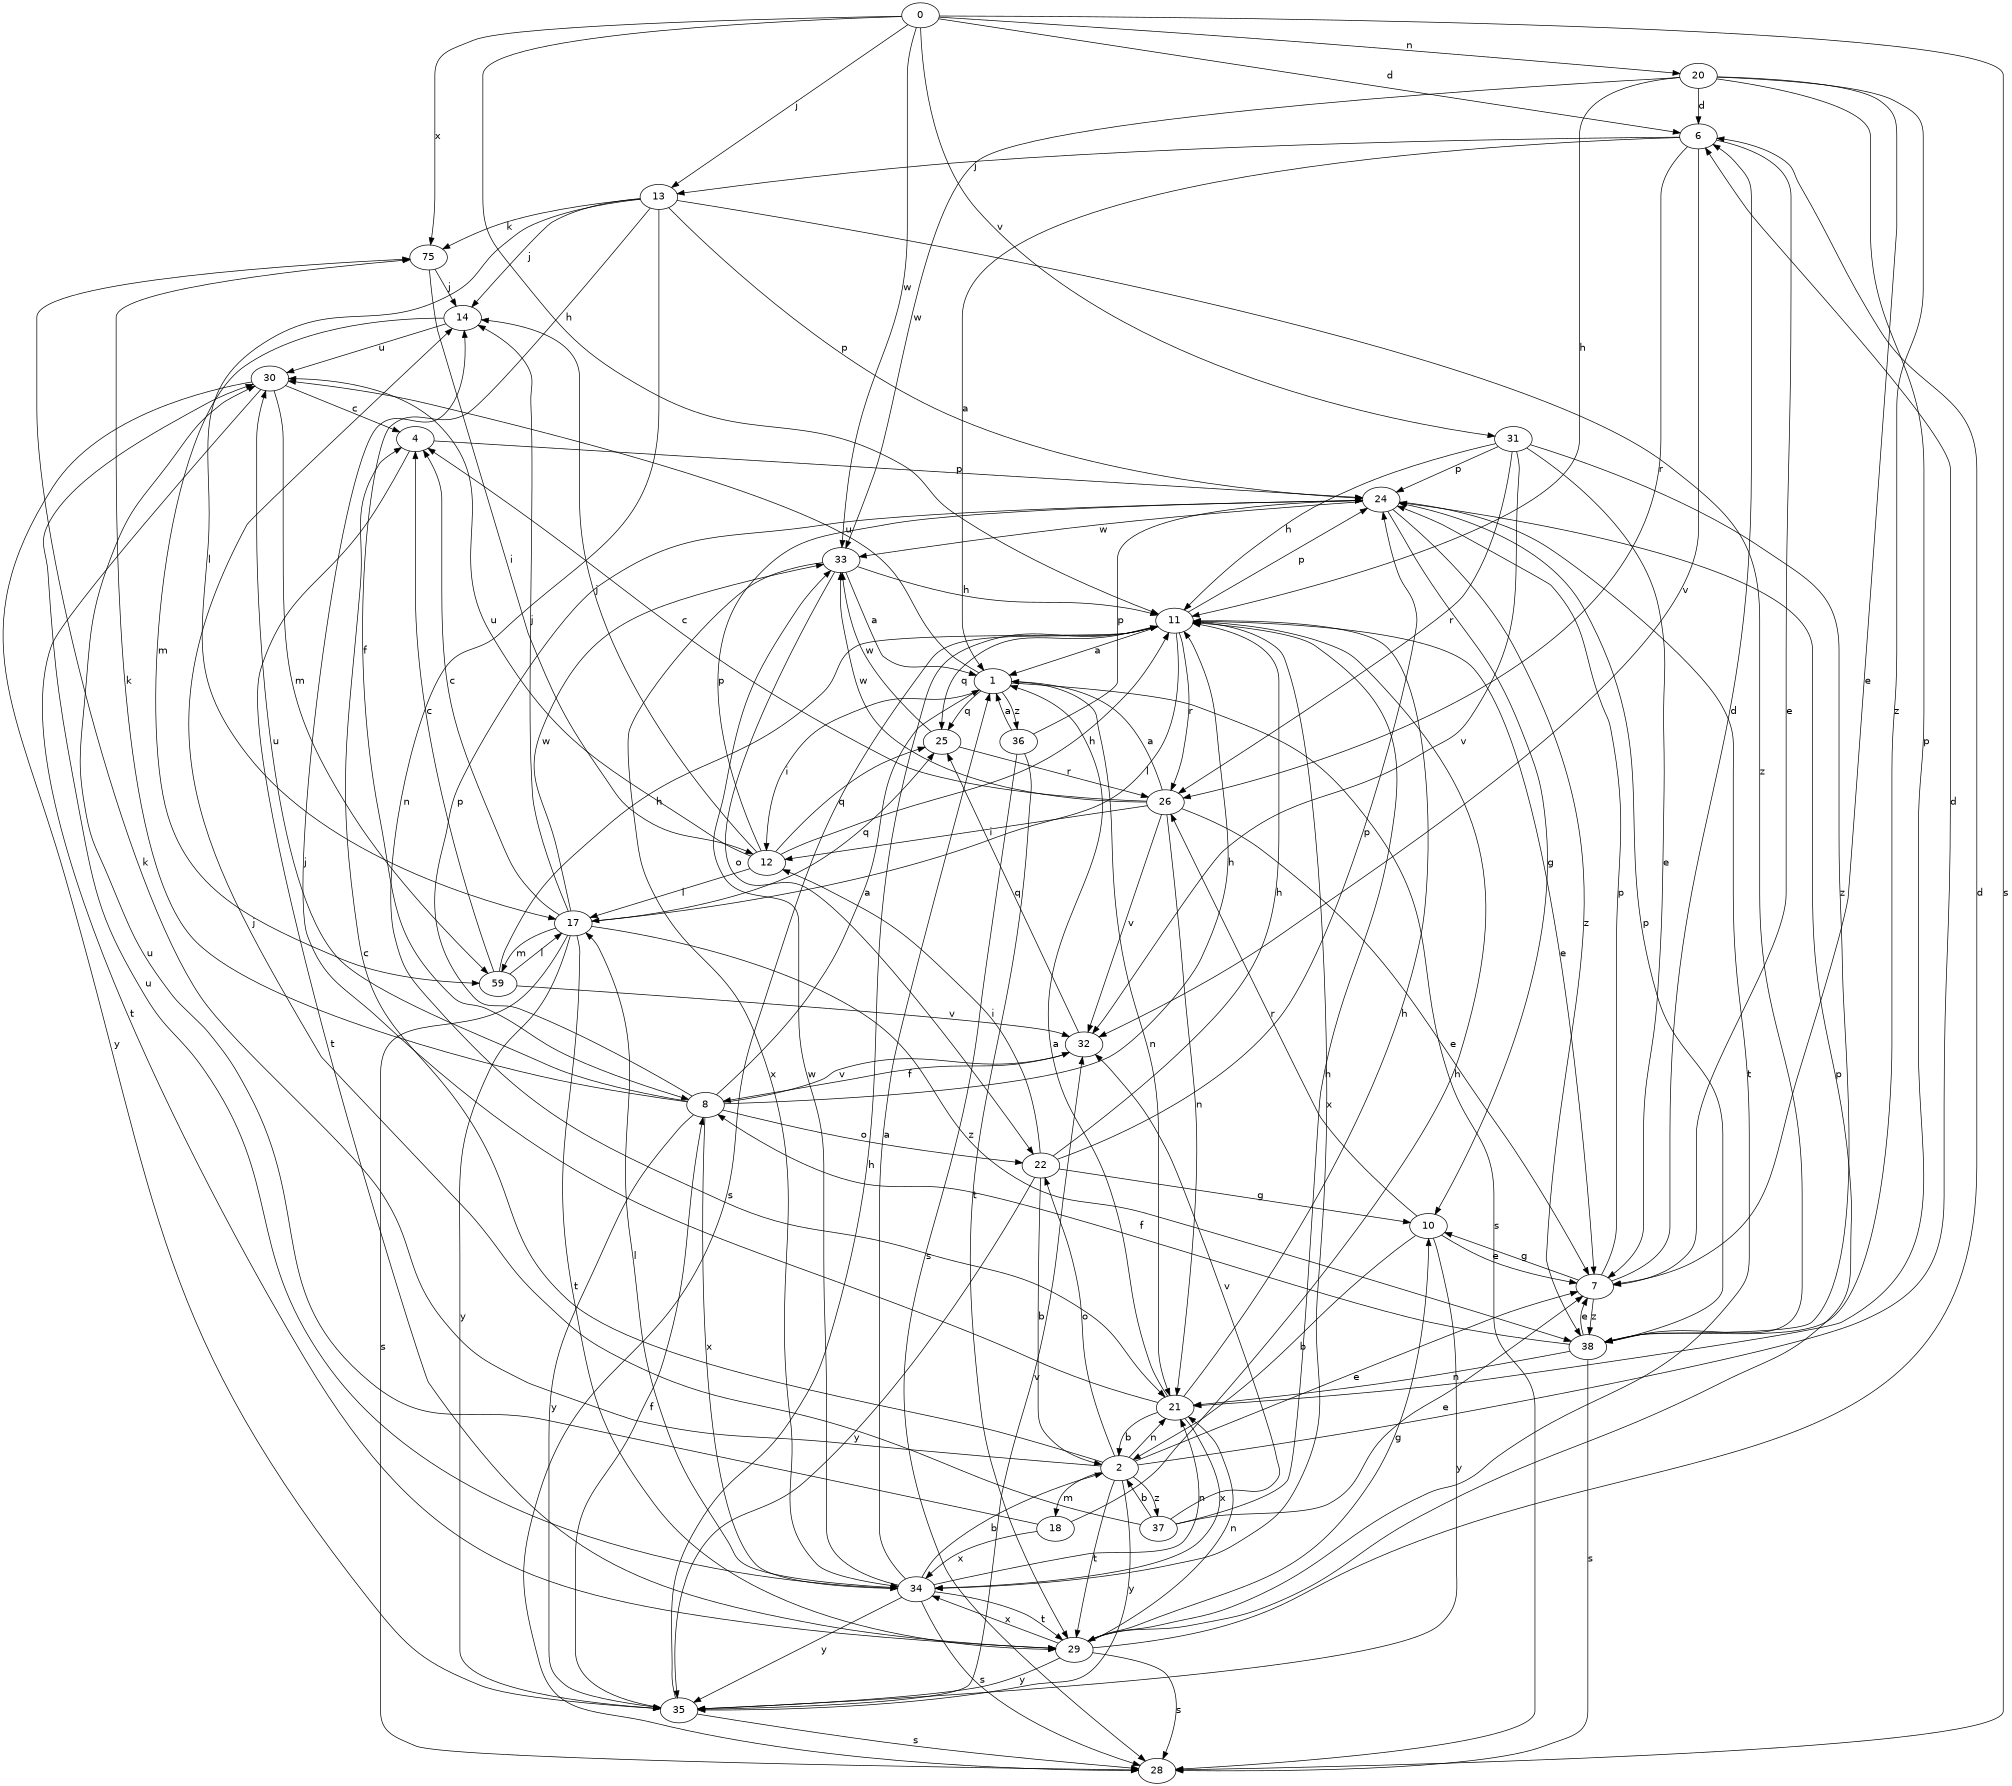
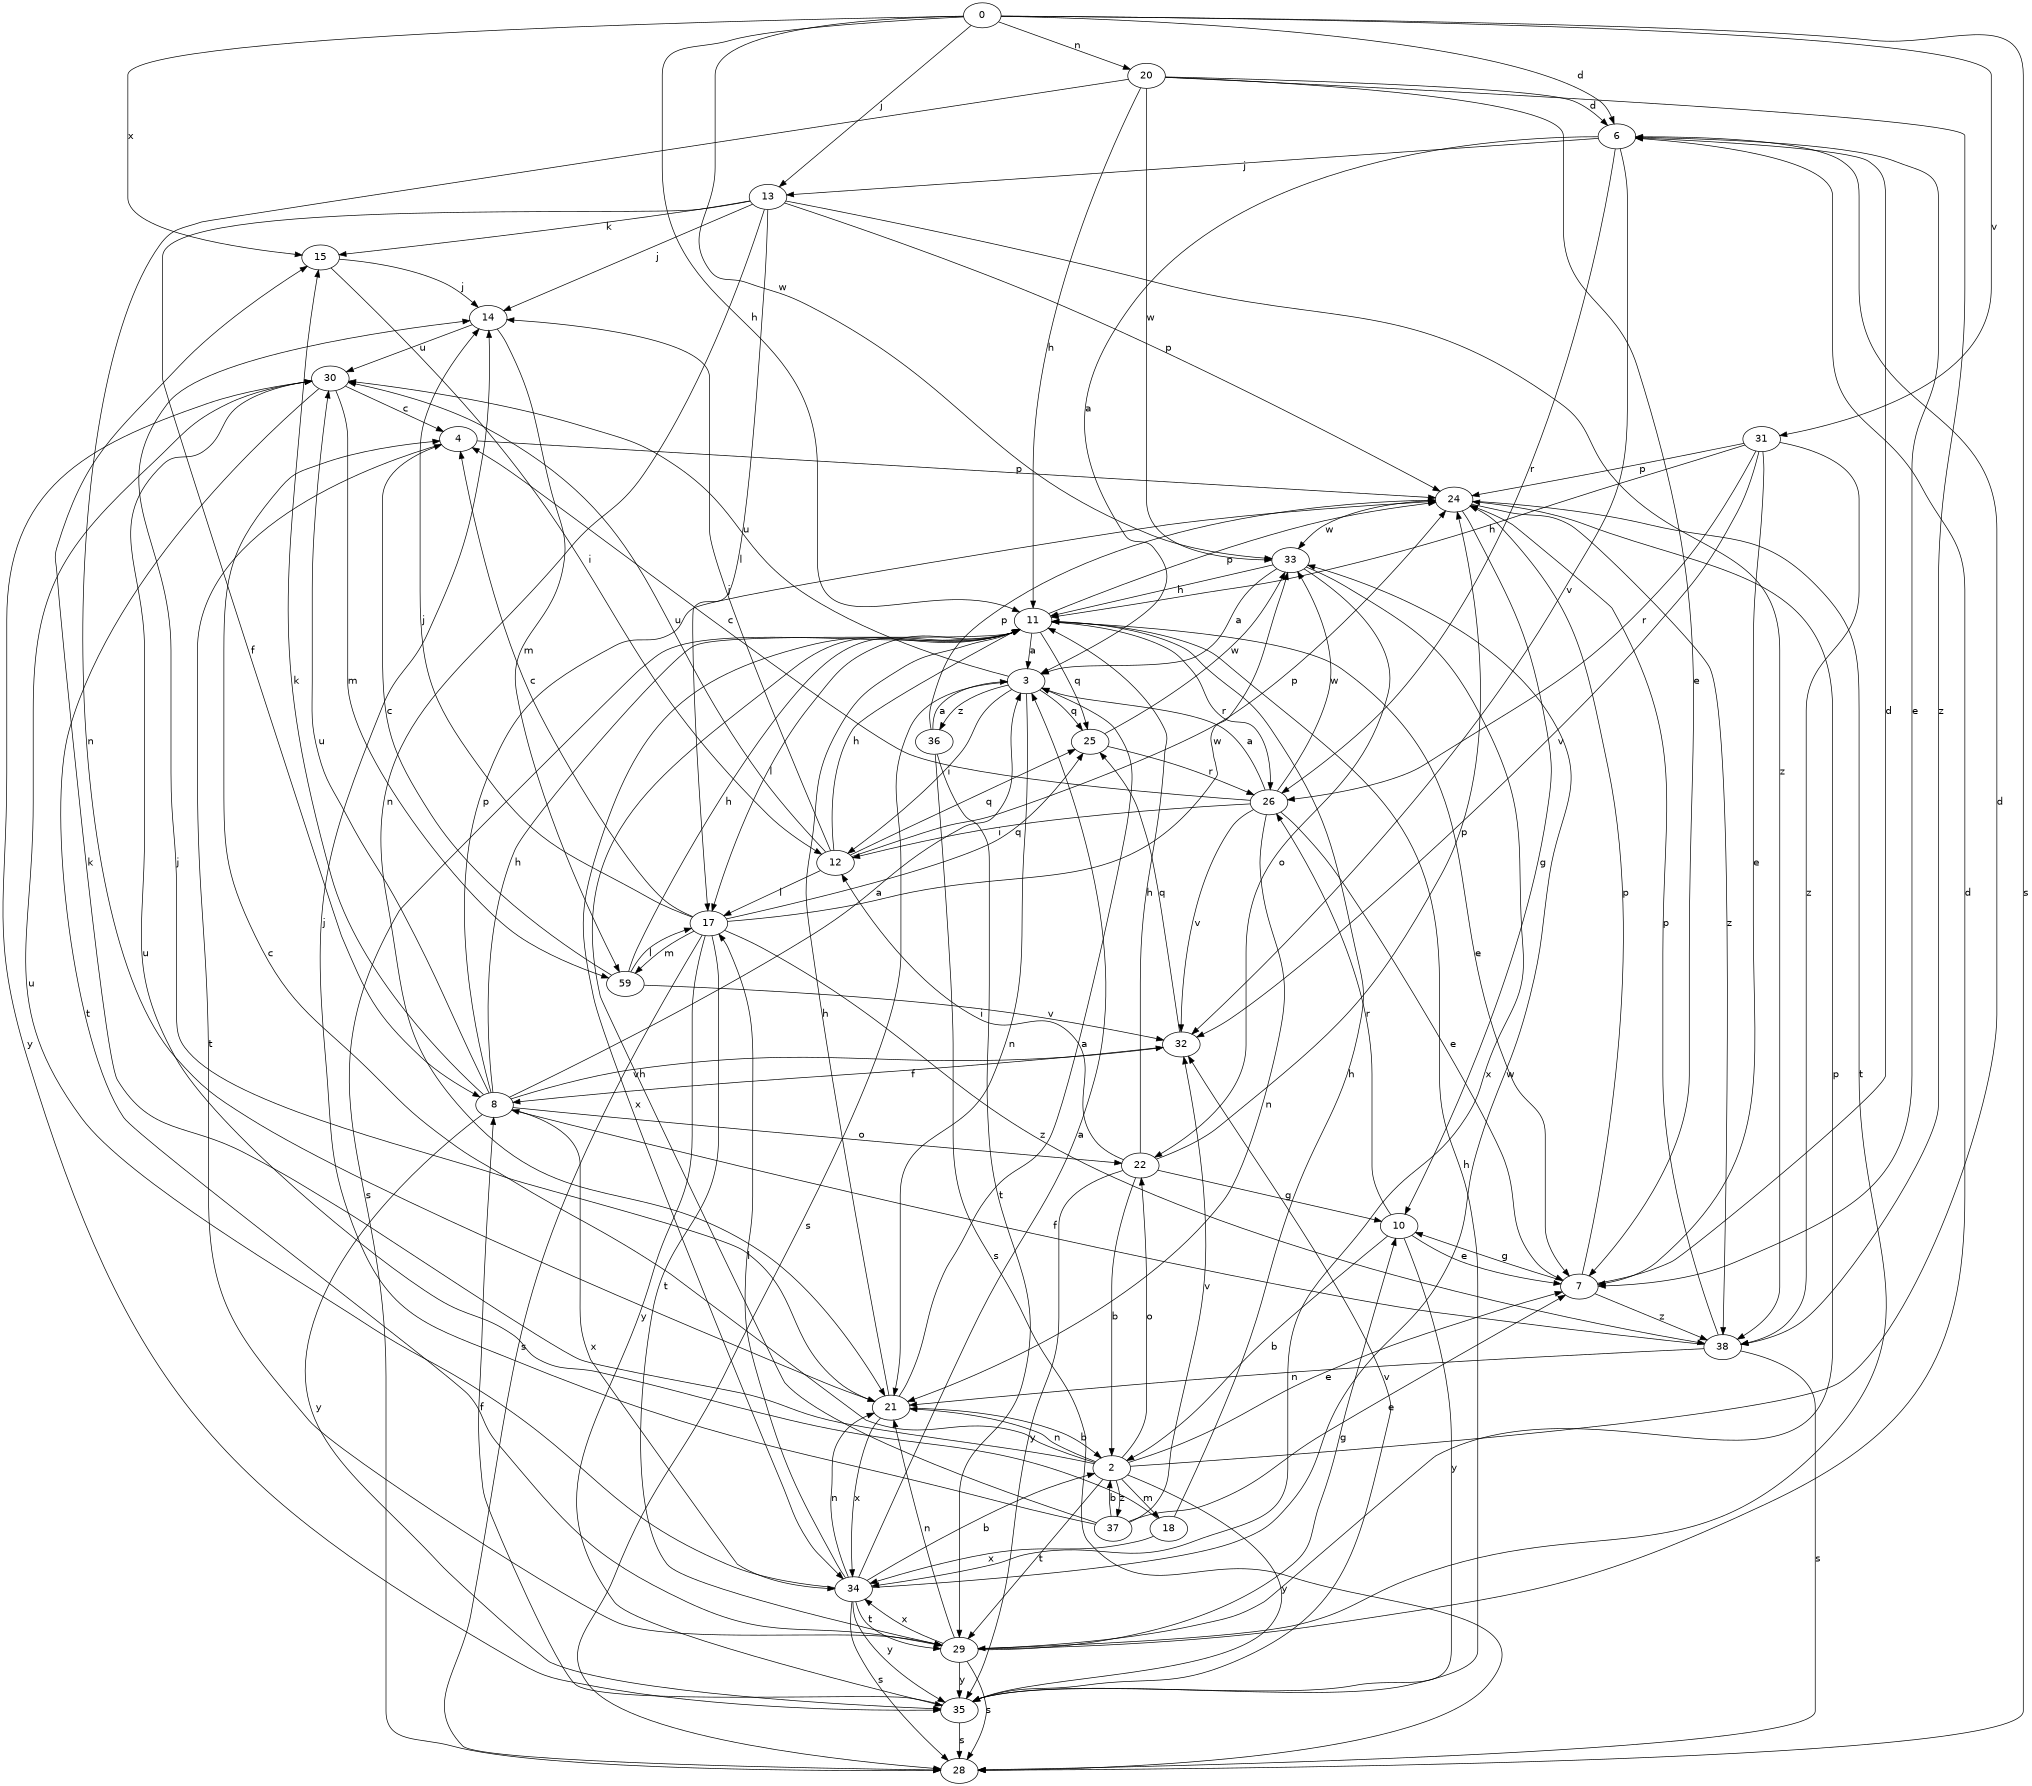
  strict digraph {
    fontname="DejaVu Sans"
    node [fontname="DejaVu Sans"]
    edge [fontname="DejaVu Sans"]
    0
    6
    11
    13
-   15 [label=75]
+   15
    20
    28
    31
    33
-   1
+   1 [label=3]
    7
    26
    32
    25
    24
    34
    17
    21
    38
    8
    14
    12
    22
    30
    36
    2
    4
    29
    35
    n30 [label=59]
    18
    37
    10
    0 -> 6 [label=d]
    0 -> 11 [label=h]
    0 -> 13 [label=j]
    0 -> 15 [label=x]
    0 -> 20 [label=n]
    0 -> 28 [label=s]
    0 -> 31 [label=v]
    0 -> 33 [label=w]
    6 -> 13 [label=j]
    6 -> 1 [label=a]
    6 -> 7 [label=e]
    6 -> 26 [label=r]
    6 -> 32 [label=v]
    11 -> 28 [label=s]
    11 -> 1 [label=a]
    11 -> 7 [label=e]
    11 -> 26 [label=r]
    11 -> 25 [label=q]
    11 -> 24 [label=p]
    11 -> 34 [label=x]
    11 -> 17 [label=l]
    13 -> 15 [label=k]
    13 -> 24 [label=p]
    13 -> 17 [label=l]
    13 -> 21 [label=n]
    13 -> 38 [label=z]
    13 -> 8 [label=f]
    13 -> 14 [label=j]
    15 -> 14 [label=j]
    15 -> 12 [label=i]
    20 -> 6 [label=d]
    20 -> 11 [label=h]
    20 -> 33 [label=w]
    20 -> 7 [label=e]
-   20 -> 21 [label=p]
+   20 -> 21 [label=n]
    20 -> 38 [label=z]
    31 -> 11 [label=h]
    31 -> 7 [label=e]
    31 -> 26 [label=r]
    31 -> 32 [label=v]
    31 -> 24 [label=p]
    31 -> 38 [label=z]
    33 -> 11 [label=h]
    33 -> 1 [label=a]
    33 -> 34 [label=x]
    33 -> 22 [label=o]
    1 -> 28 [label=s]
    1 -> 25 [label=q]
    1 -> 21 [label=n]
    1 -> 12 [label=i]
    1 -> 30 [label=u]
    1 -> 36 [label=z]
    7 -> 6 [label=d]
    7 -> 24 [label=p]
    7 -> 38 [label=z]
    7 -> 10 [label=g]
    26 -> 33 [label=w]
    26 -> 1 [label=a]
    26 -> 7 [label=e]
    26 -> 32 [label=v]
    26 -> 21 [label=n]
    26 -> 12 [label=i]
    26 -> 4 [label=c]
    32 -> 25 [label=q]
    32 -> 8 [label=f]
    25 -> 33 [label=w]
    25 -> 26 [label=r]
    24 -> 33 [label=w]
    24 -> 38 [label=z]
    24 -> 29 [label=t]
    24 -> 10 [label=g]
    34 -> 28 [label=s]
    34 -> 33 [label=w]
    34 -> 1 [label=a]
    34 -> 17 [label=l]
    34 -> 21 [label=n]
    34 -> 30 [label=u]
    34 -> 2 [label=b]
    34 -> 29 [label=t]
    34 -> 35 [label=y]
    17 -> 28 [label=s]
    17 -> 33 [label=w]
    17 -> 25 [label=q]
    17 -> 38 [label=z]
    17 -> 14 [label=j]
    17 -> 4 [label=c]
    17 -> 29 [label=t]
    17 -> 35 [label=y]
    17 -> n30 [label=m]
    21 -> 11 [label=h]
    21 -> 1 [label=a]
    21 -> 34 [label=x]
    21 -> 14 [label=j]
    21 -> 2 [label=b]
    38 -> 28 [label=s]
-   38 -> 7 [label=e]
    38 -> 24 [label=p]
    38 -> 21 [label=n]
    38 -> 8 [label=f]
    8 -> 11 [label=h]
    8 -> 15 [label=k]
    8 -> 1 [label=a]
    8 -> 32 [label=v]
    8 -> 24 [label=p]
    8 -> 34 [label=x]
    8 -> 22 [label=o]
    8 -> 30 [label=u]
    8 -> 35 [label=y]
    14 -> 30 [label=u]
    14 -> n30 [label=m]
    12 -> 11 [label=h]
    12 -> 25 [label=q]
    12 -> 24 [label=p]
    12 -> 17 [label=l]
    12 -> 14 [label=j]
    12 -> 30 [label=u]
    22 -> 11 [label=h]
    22 -> 24 [label=p]
    22 -> 12 [label=i]
    22 -> 2 [label=b]
    22 -> 35 [label=y]
    22 -> 10 [label=g]
    30 -> 4 [label=c]
    30 -> 29 [label=t]
    30 -> 35 [label=y]
    30 -> n30 [label=m]
    36 -> 28 [label=s]
    36 -> 1 [label=a]
    36 -> 24 [label=p]
    36 -> 29 [label=t]
    2 -> 6 [label=d]
    2 -> 15 [label=k]
    2 -> 7 [label=e]
    2 -> 21 [label=n]
    2 -> 22 [label=o]
    2 -> 4 [label=c]
    2 -> 29 [label=t]
    2 -> 35 [label=y]
    2 -> 18 [label=m]
    2 -> 37 [label=z]
    4 -> 24 [label=p]
    4 -> 29 [label=t]
    29 -> 6 [label=d]
    29 -> 28 [label=s]
    29 -> 24 [label=p]
    29 -> 34 [label=x]
    29 -> 21 [label=n]
    29 -> 35 [label=y]
    29 -> 10 [label=g]
    35 -> 11 [label=h]
    35 -> 28 [label=s]
    35 -> 32 [label=v]
    35 -> 8 [label=f]
    n30 -> 11 [label=h]
    n30 -> 32 [label=v]
    n30 -> 17 [label=l]
    n30 -> 4 [label=c]
    18 -> 11 [label=h]
    18 -> 34 [label=x]
    18 -> 30 [label=u]
    37 -> 11 [label=h]
    37 -> 7 [label=e]
    37 -> 32 [label=v]
    37 -> 14 [label=j]
    37 -> 2 [label=b]
    10 -> 7 [label=e]
    10 -> 26 [label=r]
    10 -> 2 [label=b]
    10 -> 35 [label=y]
  }
